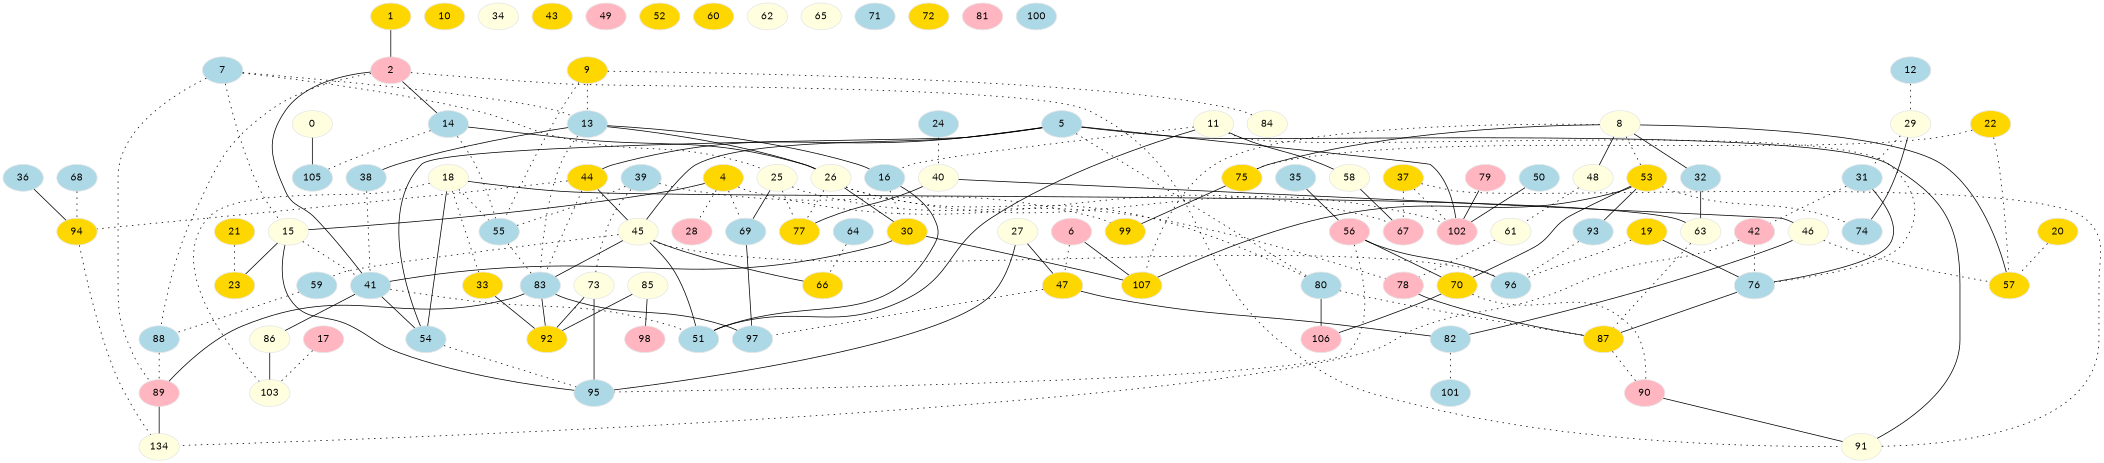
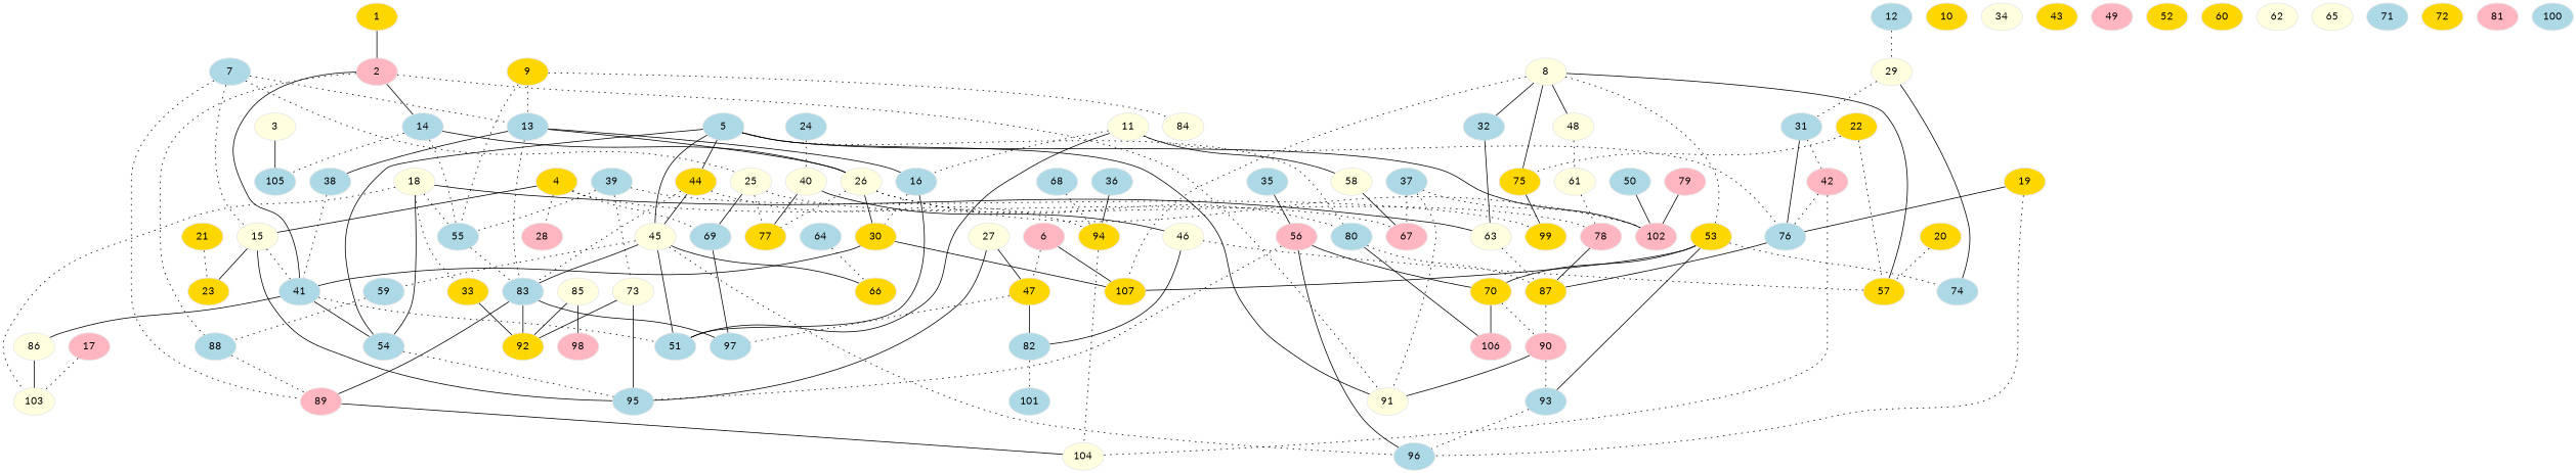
  graph {
    fontname=Lato
    node [color=gray90 fillcolor=lightblue fontname=Lato style=filled]
    edge [fontname=Lato style=dotted]
    1 [fillcolor=gold]
    2 [fillcolor=lightpink]
    14
    41
    88
    91 [fillcolor=lightyellow]
    105
    55
    26 [fillcolor=lightyellow]
    54
    51
    86 [fillcolor=lightyellow]
    89 [fillcolor=lightpink]
-   3 [fillcolor=lightyellow label=0]
+   3 [fillcolor=lightyellow]
    4 [fillcolor=gold]
    15 [fillcolor=lightyellow]
    28 [fillcolor=lightpink]
    67 [fillcolor=lightpink]
    69
    23 [fillcolor=gold]
    95
    97
    5
    44 [fillcolor=gold]
    45 [fillcolor=lightyellow]
    80
    102 [fillcolor=lightpink]
    83
    94 [fillcolor=gold]
    96
    59
    66 [fillcolor=gold]
    87 [fillcolor=gold]
    106 [fillcolor=lightpink]
    6 [fillcolor=lightpink]
    47 [fillcolor=gold]
    107 [fillcolor=gold]
    82
    7
    13
    25 [fillcolor=lightyellow]
    16
    38
    77 [fillcolor=gold]
    78 [fillcolor=lightpink]
-   104 [fillcolor=lightyellow label=134]
+   104 [fillcolor=lightyellow]
    8 [fillcolor=lightyellow]
    32
    48 [fillcolor=lightyellow]
    53 [fillcolor=gold]
    57 [fillcolor=gold]
    75 [fillcolor=gold]
    63 [fillcolor=lightyellow]
    61 [fillcolor=lightyellow]
    74
    70 [fillcolor=gold]
    93
    99 [fillcolor=gold]
    9 [fillcolor=gold]
    84 [fillcolor=lightyellow]
    10 [fillcolor=gold]
    11 [fillcolor=lightyellow]
    58 [fillcolor=lightyellow]
    76
    30 [fillcolor=gold]
    29 [fillcolor=lightyellow]
    12
    31
    92 [fillcolor=gold]
    17 [fillcolor=lightpink]
    103 [fillcolor=lightyellow]
    18 [fillcolor=lightyellow]
    33 [fillcolor=gold]
    19 [fillcolor=gold]
    20 [fillcolor=gold]
    21 [fillcolor=gold]
    22 [fillcolor=gold]
    40 [fillcolor=lightyellow]
    24
    46 [fillcolor=lightyellow]
    27 [fillcolor=lightyellow]
    42 [fillcolor=lightpink]
    34 [fillcolor=lightyellow]
    56 [fillcolor=lightpink]
    35
    36
-   37 [fillcolor=gold]
+   37
    39
    73 [fillcolor=lightyellow]
    43 [fillcolor=gold]
    101
    49 [fillcolor=lightpink]
    50
    52 [fillcolor=gold]
    90 [fillcolor=lightpink]
    60 [fillcolor=gold]
    62 [fillcolor=lightyellow]
    64
    65 [fillcolor=lightyellow]
    68
    71
    72 [fillcolor=gold]
    79 [fillcolor=lightpink]
    81 [fillcolor=lightpink]
    85 [fillcolor=lightyellow]
    98 [fillcolor=lightpink]
    100
    1 -- 2 [style=solid]
    2 -- 14 [style=solid]
    2 -- 41 [style=solid]
    2 -- 88
    2 -- 91
    14 -- 105
    14 -- 55
    14 -- 26 [style=solid]
    41 -- 54 [style=solid]
    41 -- 51
    41 -- 86 [style=solid]
    88 -- 89
    55 -- 83
    26 -- 80
    26 -- 102
    26 -- 77
    26 -- 30 [style=solid]
    54 -- 95
    86 -- 103 [style=solid]
    89 -- 104 [style=solid]
    3 -- 105 [style=solid]
    4 -- 15 [style=solid]
    4 -- 28
    4 -- 67
    4 -- 69
    15 -- 41
    15 -- 23 [style=solid]
    15 -- 95 [style=solid]
    69 -- 97 [style=solid]
    5 -- 91 [style=solid]
    5 -- 54 [style=solid]
    5 -- 44 [style=solid]
    5 -- 45 [style=solid]
    5 -- 80
    5 -- 102 [style=solid]
    44 -- 45 [style=solid]
    44 -- 83
    44 -- 94
    45 -- 51 [style=solid]
    45 -- 83 [style=solid]
    45 -- 96
    45 -- 59
    45 -- 66 [style=solid]
    80 -- 87
    80 -- 106 [style=solid]
    83 -- 89 [style=solid]
    83 -- 97 [style=solid]
    83 -- 92 [style=solid]
    94 -- 104
    59 -- 88
    87 -- 90
    6 -- 47
    6 -- 107 [style=solid]
    47 -- 97
    47 -- 82 [style=solid]
    82 -- 101
    7 -- 89
    7 -- 15
    7 -- 13
    7 -- 25
    13 -- 26 [style=solid]
    13 -- 83
    13 -- 16 [style=solid]
    13 -- 38 [style=solid]
    25 -- 69 [style=solid]
    25 -- 77
    25 -- 78
    16 -- 51 [style=solid]
    16 -- 30
    38 -- 41
    78 -- 87 [style=solid]
    8 -- 107
    8 -- 32 [style=solid]
    8 -- 48 [style=solid]
    8 -- 53
    8 -- 57 [style=solid]
    8 -- 75 [style=solid]
    32 -- 63 [style=solid]
    48 -- 61
    53 -- 107 [style=solid]
    53 -- 74
    53 -- 70 [style=solid]
    53 -- 93 [style=solid]
    75 -- 99 [style=solid]
    63 -- 87
    61 -- 78
    70 -- 106 [style=solid]
    70 -- 90
    93 -- 96
    9 -- 55
    9 -- 13
    9 -- 84
    11 -- 51 [style=solid]
    11 -- 16
    11 -- 58 [style=solid]
    11 -- 76
    58 -- 67 [style=solid]
    76 -- 87 [style=solid]
    30 -- 41 [style=solid]
    30 -- 107 [style=solid]
    29 -- 74 [style=solid]
    29 -- 31
    12 -- 29
    31 -- 76 [style=solid]
    31 -- 42
    17 -- 103
    18 -- 55
    18 -- 54 [style=solid]
    18 -- 63 [style=solid]
    18 -- 103
    18 -- 33
    33 -- 92 [style=solid]
    19 -- 96
    19 -- 76 [style=solid]
    20 -- 57
    21 -- 23
    22 -- 57
    22 -- 75
    40 -- 77 [style=solid]
    40 -- 46 [style=solid]
    24 -- 40
    46 -- 82 [style=solid]
    46 -- 57
    27 -- 95 [style=solid]
    27 -- 47 [style=solid]
    42 -- 104
    42 -- 76
    56 -- 95
    56 -- 96 [style=solid]
    56 -- 70 [style=solid]
    35 -- 56 [style=solid]
    36 -- 94 [style=solid]
    37 -- 91
    37 -- 67
    37 -- 102
    39 -- 55
    39 -- 99
    39 -- 73
    73 -- 95 [style=solid]
    73 -- 92 [style=solid]
    50 -- 102 [style=solid]
    90 -- 91 [style=solid]
+   90 -- 93
    64 -- 66
    68 -- 94
    79 -- 102 [style=solid]
    85 -- 92 [style=solid]
    85 -- 98 [style=solid]
  }
